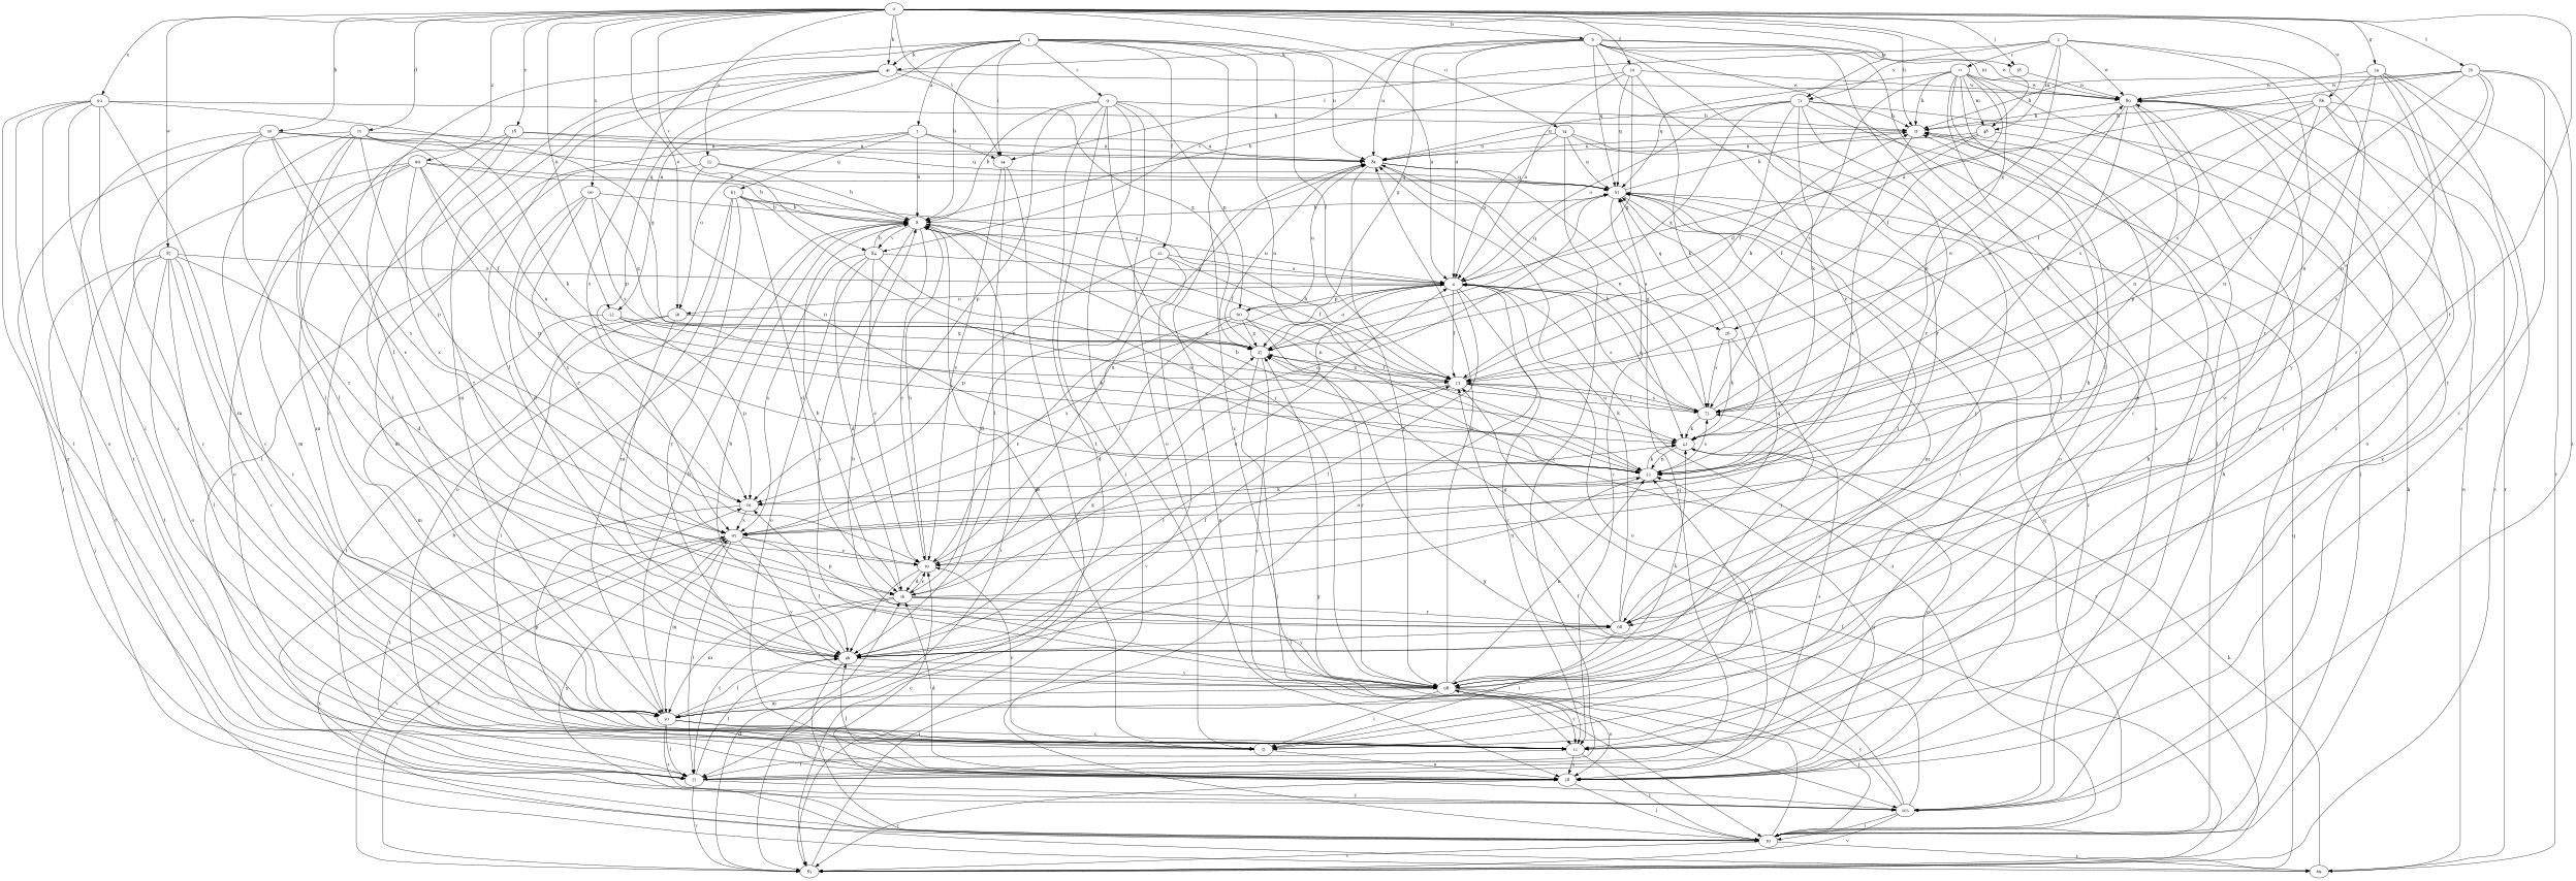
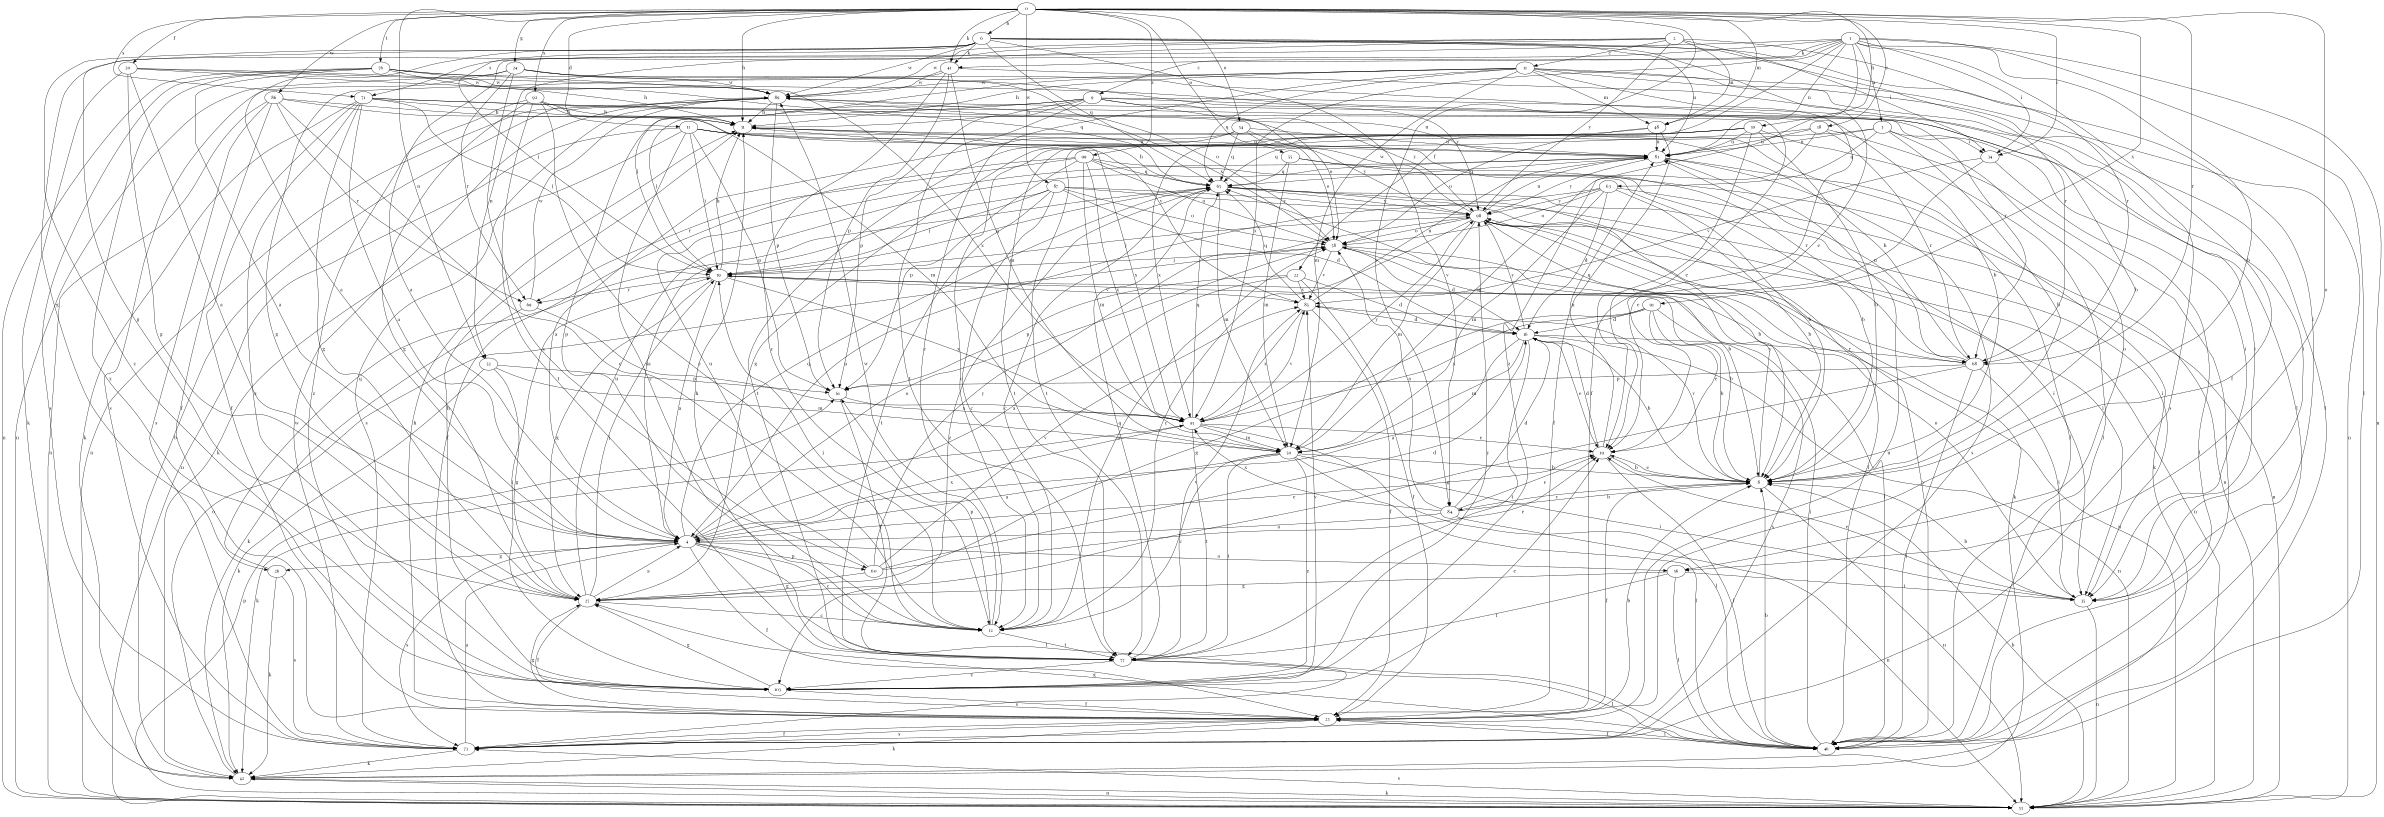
  strict digraph {
    fontname="Playfair Display"
    node [fontname="Playfair Display"]
    edge [fontname="Playfair Display"]
    0
    6
    15
    18
    20
    24
    30
    31
    34
-   38
    41
    48
    52
    54
    55
    56
    68
    71
    76
    84
    86
    87
-   90
+   90 [label=91]
    92
    99
    4
    81
    103
    89
    19
    65
    27
    35
    39
    46
    53
    12
    61
    42
    50
    8
    98
    73
    69
    95
    77
    85
    23
    58
    16
    1
    3
    9
    22
    63
    26
    60
    2
    11
    0 -> 6 [label=b]
    0 -> 15 [label=d]
    0 -> 18 [label=e]
    0 -> 20 [label=f]
    0 -> 24 [label=g]
    0 -> 30 [label=h]
    0 -> 31 [label=h]
    0 -> 34 [label=i]
-   0 -> 38 [label=j]
    0 -> 41 [label=k]
    0 -> 48 [label=m]
    0 -> 52 [label=n]
    0 -> 54 [label=o]
    0 -> 55 [label=o]
    0 -> 56 [label=o]
    0 -> 68 [label=r]
    0 -> 71 [label=s]
    0 -> 76 [label=t]
    0 -> 84 [label=v]
    0 -> 86 [label=w]
    0 -> 87 [label=w]
    0 -> 90 [label=x]
    0 -> 92 [label=x]
    0 -> 99 [label=z]
-   6 -> 38 [label=j]
    6 -> 41 [label=k]
    6 -> 68 [label=r]
    6 -> 84 [label=v]
    6 -> 4 [label=a]
    6 -> 81 [label=u]
    6 -> 103 [label=z]
    6 -> 89 [label=w]
    6 -> 19 [label=e]
    6 -> 65 [label=q]
    6 -> 27 [label=g]
    6 -> 35 [label=i]
    6 -> 39 [label=j]
    15 -> 68 [label=r]
    15 -> 81 [label=u]
    15 -> 39 [label=j]
    15 -> 46 [label=l]
    15 -> 53 [label=n]
    15 -> 12 [label=c]
    15 -> 61 [label=p]
    15 -> 42 [label=k]
    18 -> 68 [label=r]
    18 -> 81 [label=u]
    18 -> 65 [label=q]
    18 -> 46 [label=l]
    18 -> 50 [label=m]
    20 -> 4 [label=a]
    20 -> 89 [label=w]
    20 -> 65 [label=q]
    20 -> 27 [label=g]
    20 -> 42 [label=k]
    20 -> 8 [label=b]
    24 -> 68 [label=r]
    24 -> 89 [label=w]
    24 -> 53 [label=n]
    24 -> 12 [label=c]
    24 -> 98 [label=y]
    24 -> 73 [label=s]
    24 -> 69 [label=r]
    30 -> 81 [label=u]
    30 -> 19 [label=e]
    30 -> 46 [label=l]
    30 -> 12 [label=c]
    30 -> 8 [label=b]
    30 -> 95 [label=x]
    30 -> 77 [label=t]
    31 -> 81 [label=u]
    31 -> 95 [label=x]
    34 -> 19 [label=e]
    34 -> 46 [label=l]
    34 -> 85 [label=v]
-   38 -> 89 [label=w]
    41 -> 89 [label=w]
    41 -> 27 [label=g]
    41 -> 46 [label=l]
    41 -> 12 [label=c]
    41 -> 61 [label=p]
    41 -> 50 [label=m]
    48 -> 81 [label=u]
-   48 -> 27 [label=d]
+   48 -> 27 [label=g]
    48 -> 23 [label=f]
    48 -> 58 [label=o]
    52 -> 27 [label=g]
    52 -> 61 [label=p]
    52 -> 42 [label=k]
    52 -> 50 [label=m]
    54 -> 4 [label=a]
    54 -> 81 [label=u]
    54 -> 65 [label=q]
    54 -> 98 [label=y]
    54 -> 77 [label=t]
    54 -> 58 [label=o]
    55 -> 65 [label=q]
    55 -> 53 [label=n]
    55 -> 50 [label=m]
    55 -> 8 [label=b]
    56 -> 27 [label=g]
    56 -> 35 [label=i]
    56 -> 46 [label=l]
    56 -> 77 [label=t]
    68 -> 31 [label=h]
    68 -> 81 [label=u]
    68 -> 65 [label=q]
    68 -> 27 [label=g]
    68 -> 35 [label=i]
    68 -> 46 [label=l]
    68 -> 61 [label=p]
    71 -> 31 [label=h]
    71 -> 4 [label=a]
    71 -> 81 [label=u]
    71 -> 103 [label=z]
    71 -> 19 [label=e]
    71 -> 27 [label=g]
    71 -> 39 [label=j]
    71 -> 42 [label=k]
    71 -> 23 [label=f]
    76 -> 31 [label=h]
    76 -> 4 [label=a]
    76 -> 103 [label=z]
    76 -> 89 [label=w]
    76 -> 53 [label=n]
    76 -> 73 [label=s]
    76 -> 95 [label=x]
    76 -> 58 [label=o]
    84 -> 4 [label=a]
    84 -> 19 [label=e]
    84 -> 53 [label=n]
    84 -> 8 [label=b]
    84 -> 95 [label=x]
    84 -> 58 [label=o]
    84 -> 16 [label=d]
    86 -> 31 [label=h]
    86 -> 53 [label=n]
    86 -> 12 [label=c]
    86 -> 73 [label=s]
    86 -> 69 [label=r]
    86 -> 85 [label=v]
    86 -> 23 [label=f]
    87 -> 4 [label=a]
    87 -> 35 [label=i]
    87 -> 39 [label=j]
    87 -> 12 [label=c]
    87 -> 98 [label=y]
    87 -> 77 [label=t]
    87 -> 58 [label=o]
    87 -> 16 [label=d]
    90 -> 19 [label=e]
    90 -> 27 [label=g]
    90 -> 8 [label=b]
    90 -> 73 [label=s]
    90 -> 95 [label=x]
    90 -> 16 [label=d]
    92 -> 31 [label=h]
    92 -> 103 [label=z]
    92 -> 27 [label=g]
    92 -> 35 [label=i]
    92 -> 12 [label=c]
    92 -> 50 [label=m]
    92 -> 77 [label=t]
-   92 -> 58 [label=o]
    99 -> 65 [label=q]
    99 -> 61 [label=p]
    99 -> 50 [label=m]
    99 -> 8 [label=b]
    99 -> 69 [label=r]
    99 -> 95 [label=x]
    99 -> 23 [label=f]
    99 -> 58 [label=o]
    4 -> 56 [label=o]
    4 -> 19 [label=e]
    4 -> 65 [label=q]
    4 -> 46 [label=l]
    4 -> 12 [label=c]
    4 -> 73 [label=s]
    4 -> 95 [label=x]
    4 -> 23 [label=f]
    4 -> 58 [label=o]
    4 -> 26 [label=g]
    4 -> 60 [label=p]
    81 -> 65 [label=q]
    81 -> 42 [label=k]
    81 -> 98 [label=y]
    81 -> 73 [label=s]
    103 -> 31 [label=h]
    103 -> 19 [label=e]
    103 -> 27 [label=g]
    103 -> 39 [label=j]
    103 -> 98 [label=y]
    103 -> 85 [label=v]
    103 -> 23 [label=f]
    89 -> 31 [label=h]
    89 -> 35 [label=i]
    89 -> 53 [label=n]
    89 -> 61 [label=p]
    89 -> 42 [label=b]
    89 -> 73 [label=s]
-   89 -> 58 [label=o]
+   89 -> 58 [label=x]
    19 -> 81 [label=u]
    19 -> 46 [label=l]
    19 -> 8 [label=b]
    19 -> 16 [label=d]
    65 -> 31 [label=h]
    65 -> 103 [label=z]
    65 -> 35 [label=i]
    65 -> 46 [label=l]
    65 -> 12 [label=c]
    65 -> 50 [label=m]
    65 -> 8 [label=b]
    27 -> 4 [label=a]
    27 -> 81 [label=u]
    27 -> 39 [label=j]
    27 -> 12 [label=c]
    27 -> 23 [label=f]
    35 -> 19 [label=e]
    35 -> 53 [label=n]
    35 -> 8 [label=b]
    35 -> 58 [label=o]
    39 -> 31 [label=h]
    39 -> 4 [label=a]
    39 -> 65 [label=q]
    39 -> 27 [label=g]
    39 -> 8 [label=b]
    39 -> 69 [label=r]
    39 -> 95 [label=x]
    39 -> 85 [label=v]
    46 -> 27 [label=g]
    46 -> 39 [label=j]
    46 -> 8 [label=b]
    46 -> 98 [label=y]
    46 -> 23 [label=f]
    53 -> 61 [label=p]
    53 -> 42 [label=k]
    53 -> 8 [label=b]
    53 -> 73 [label=s]
    12 -> 89 [label=w]
    12 -> 39 [label=j]
    12 -> 61 [label=p]
    12 -> 77 [label=t]
    12 -> 58 [label=o]
    61 -> 95 [label=x]
    61 -> 77 [label=t]
    42 -> 53 [label=n]
    42 -> 58 [label=o]
    50 -> 4 [label=a]
    50 -> 103 [label=z]
    50 -> 35 [label=i]
    50 -> 46 [label=l]
    50 -> 12 [label=c]
    50 -> 8 [label=b]
    50 -> 77 [label=t]
    8 -> 84 [label=v]
    8 -> 19 [label=e]
    8 -> 53 [label=n]
    8 -> 98 [label=y]
    8 -> 85 [label=v]
    8 -> 23 [label=f]
    98 -> 81 [label=u]
    98 -> 89 [label=w]
    98 -> 35 [label=i]
    98 -> 39 [label=j]
    98 -> 53 [label=n]
    98 -> 12 [label=c]
    98 -> 42 [label=k]
    98 -> 50 [label=m]
    98 -> 8 [label=b]
    98 -> 58 [label=o]
    73 -> 4 [label=a]
    73 -> 81 [label=u]
    73 -> 89 [label=w]
    73 -> 42 [label=k]
    73 -> 23 [label=f]
    69 -> 89 [label=w]
    69 -> 42 [label=k]
    69 -> 95 [label=x]
    95 -> 19 [label=e]
    95 -> 65 [label=q]
    95 -> 46 [label=l]
    95 -> 42 [label=k]
    95 -> 50 [label=m]
    95 -> 98 [label=y]
    95 -> 77 [label=t]
    95 -> 85 [label=v]
    77 -> 31 [label=h]
    77 -> 103 [label=z]
    77 -> 65 [label=q]
    77 -> 46 [label=l]
    77 -> 73 [label=s]
    77 -> 85 [label=v]
    85 -> 81 [label=u]
    85 -> 65 [label=q]
    85 -> 95 [label=x]
    85 -> 23 [label=f]
    85 -> 16 [label=d]
    23 -> 31 [label=h]
    23 -> 27 [label=g]
    23 -> 46 [label=l]
    23 -> 42 [label=k]
    23 -> 8 [label=b]
    23 -> 73 [label=s]
    58 -> 39 [label=j]
    58 -> 46 [label=l]
    58 -> 53 [label=n]
    58 -> 85 [label=v]
    58 -> 16 [label=d]
    16 -> 68 [label=r]
    16 -> 4 [label=a]
    16 -> 19 [label=e]
    16 -> 53 [label=n]
    16 -> 50 [label=m]
    16 -> 8 [label=b]
    16 -> 98 [label=y]
    16 -> 77 [label=t]
    1 -> 34 [label=i]
    1 -> 41 [label=k]
    1 -> 52 [label=n]
    1 -> 4 [label=a]
    1 -> 81 [label=u]
    1 -> 103 [label=z]
    1 -> 46 [label=l]
    1 -> 53 [label=n]
    1 -> 8 [label=b]
    1 -> 95 [label=x]
    1 -> 23 [label=f]
    1 -> 3 [label=a]
    1 -> 9 [label=c]
    1 -> 22 [label=f]
    3 -> 34 [label=i]
    3 -> 56 [label=o]
    3 -> 81 [label=u]
    3 -> 8 [label=b]
    3 -> 77 [label=t]
    3 -> 63 [label=q]
    9 -> 31 [label=h]
    9 -> 35 [label=i]
    9 -> 39 [label=j]
    9 -> 61 [label=p]
    9 -> 8 [label=b]
    9 -> 98 [label=y]
    9 -> 77 [label=t]
    9 -> 58 [label=o]
    9 -> 60 [label=p]
    22 -> 4 [label=a]
    22 -> 61 [label=p]
    22 -> 85 [label=v]
    22 -> 23 [label=f]
    22 -> 16 [label=d]
    63 -> 4 [label=a]
    63 -> 53 [label=n]
    63 -> 50 [label=m]
    63 -> 8 [label=b]
    63 -> 98 [label=y]
    63 -> 58 [label=o]
    63 -> 16 [label=d]
    26 -> 65 [label=q]
    26 -> 42 [label=k]
-   26 -> 98 [label=y]
+   65 -> 98 [label=y]
    26 -> 73 [label=s]
    60 -> 81 [label=u]
    60 -> 19 [label=e]
    60 -> 27 [label=g]
    60 -> 98 [label=y]
    60 -> 85 [label=v]
    60 -> 16 [label=d]
    2 -> 34 [label=i]
    2 -> 48 [label=m]
    2 -> 68 [label=r]
    2 -> 71 [label=s]
    2 -> 89 [label=w]
    2 -> 98 [label=y]
    2 -> 26 [label=g]
    2 -> 11 [label=c]
    11 -> 31 [label=h]
    11 -> 48 [label=m]
    11 -> 89 [label=w]
    11 -> 65 [label=q]
    11 -> 39 [label=j]
    11 -> 46 [label=l]
    11 -> 53 [label=n]
    11 -> 12 [label=c]
    11 -> 50 [label=m]
    11 -> 73 [label=s]
    11 -> 23 [label=f]
  }
